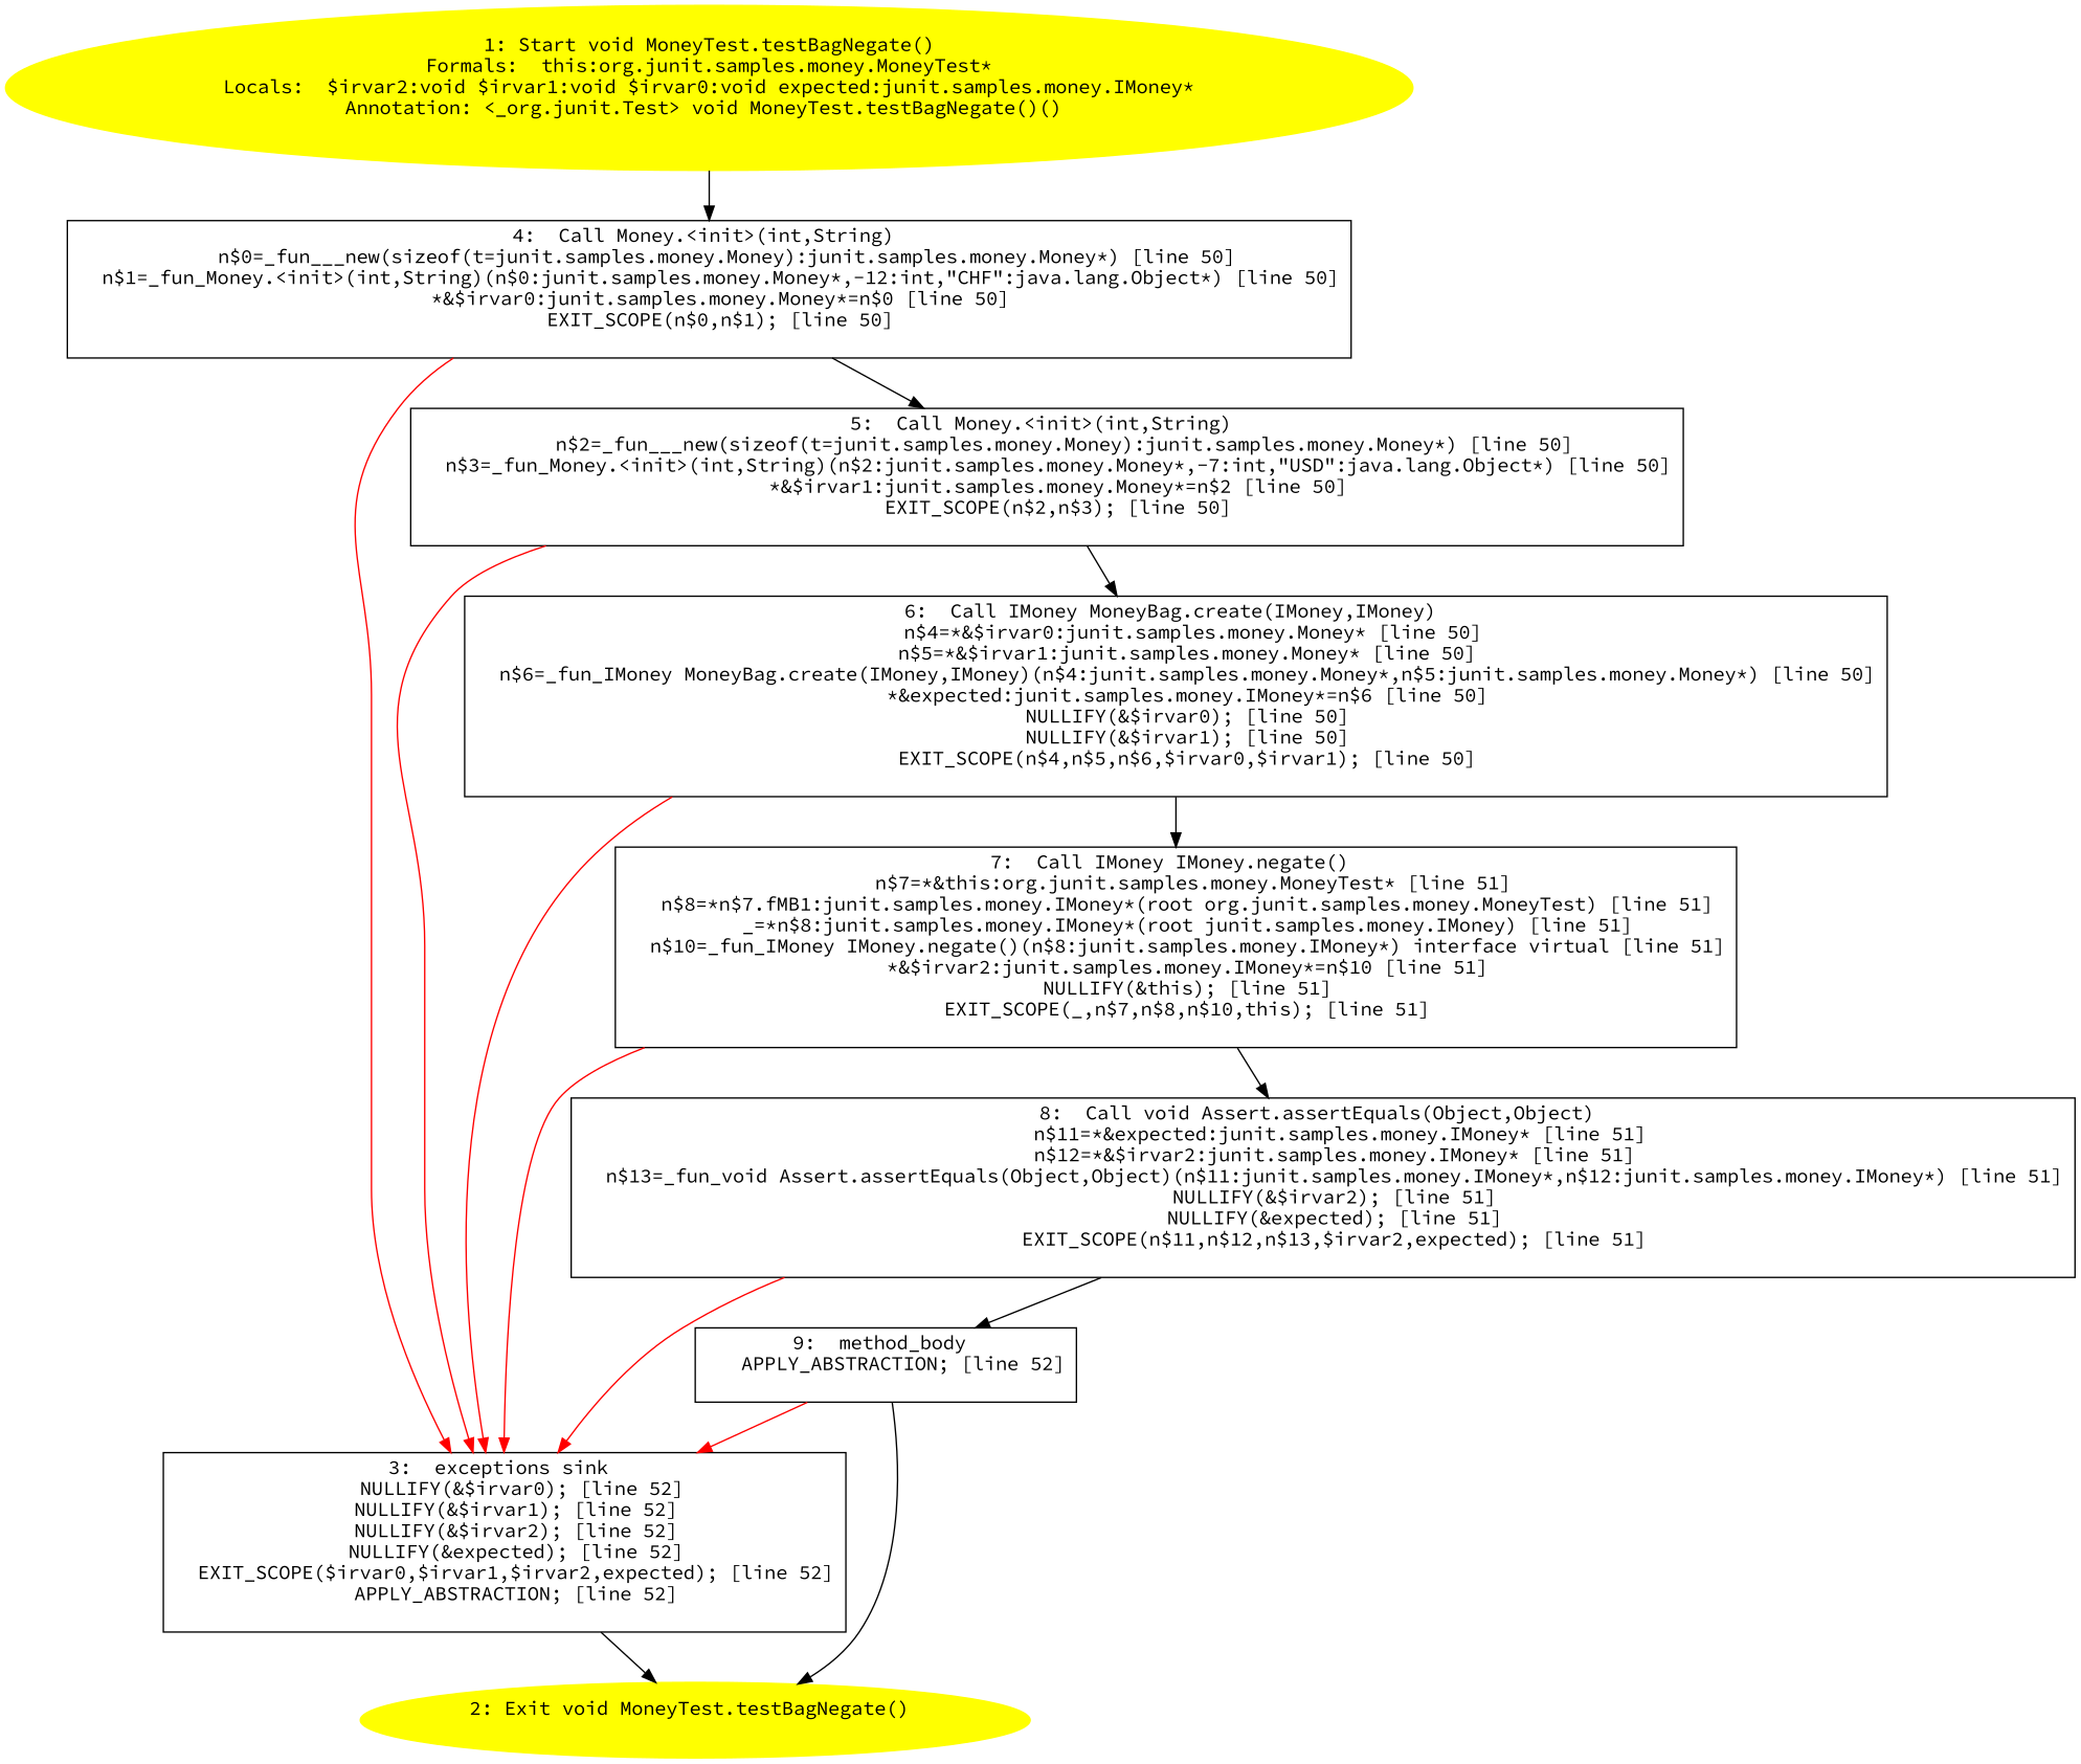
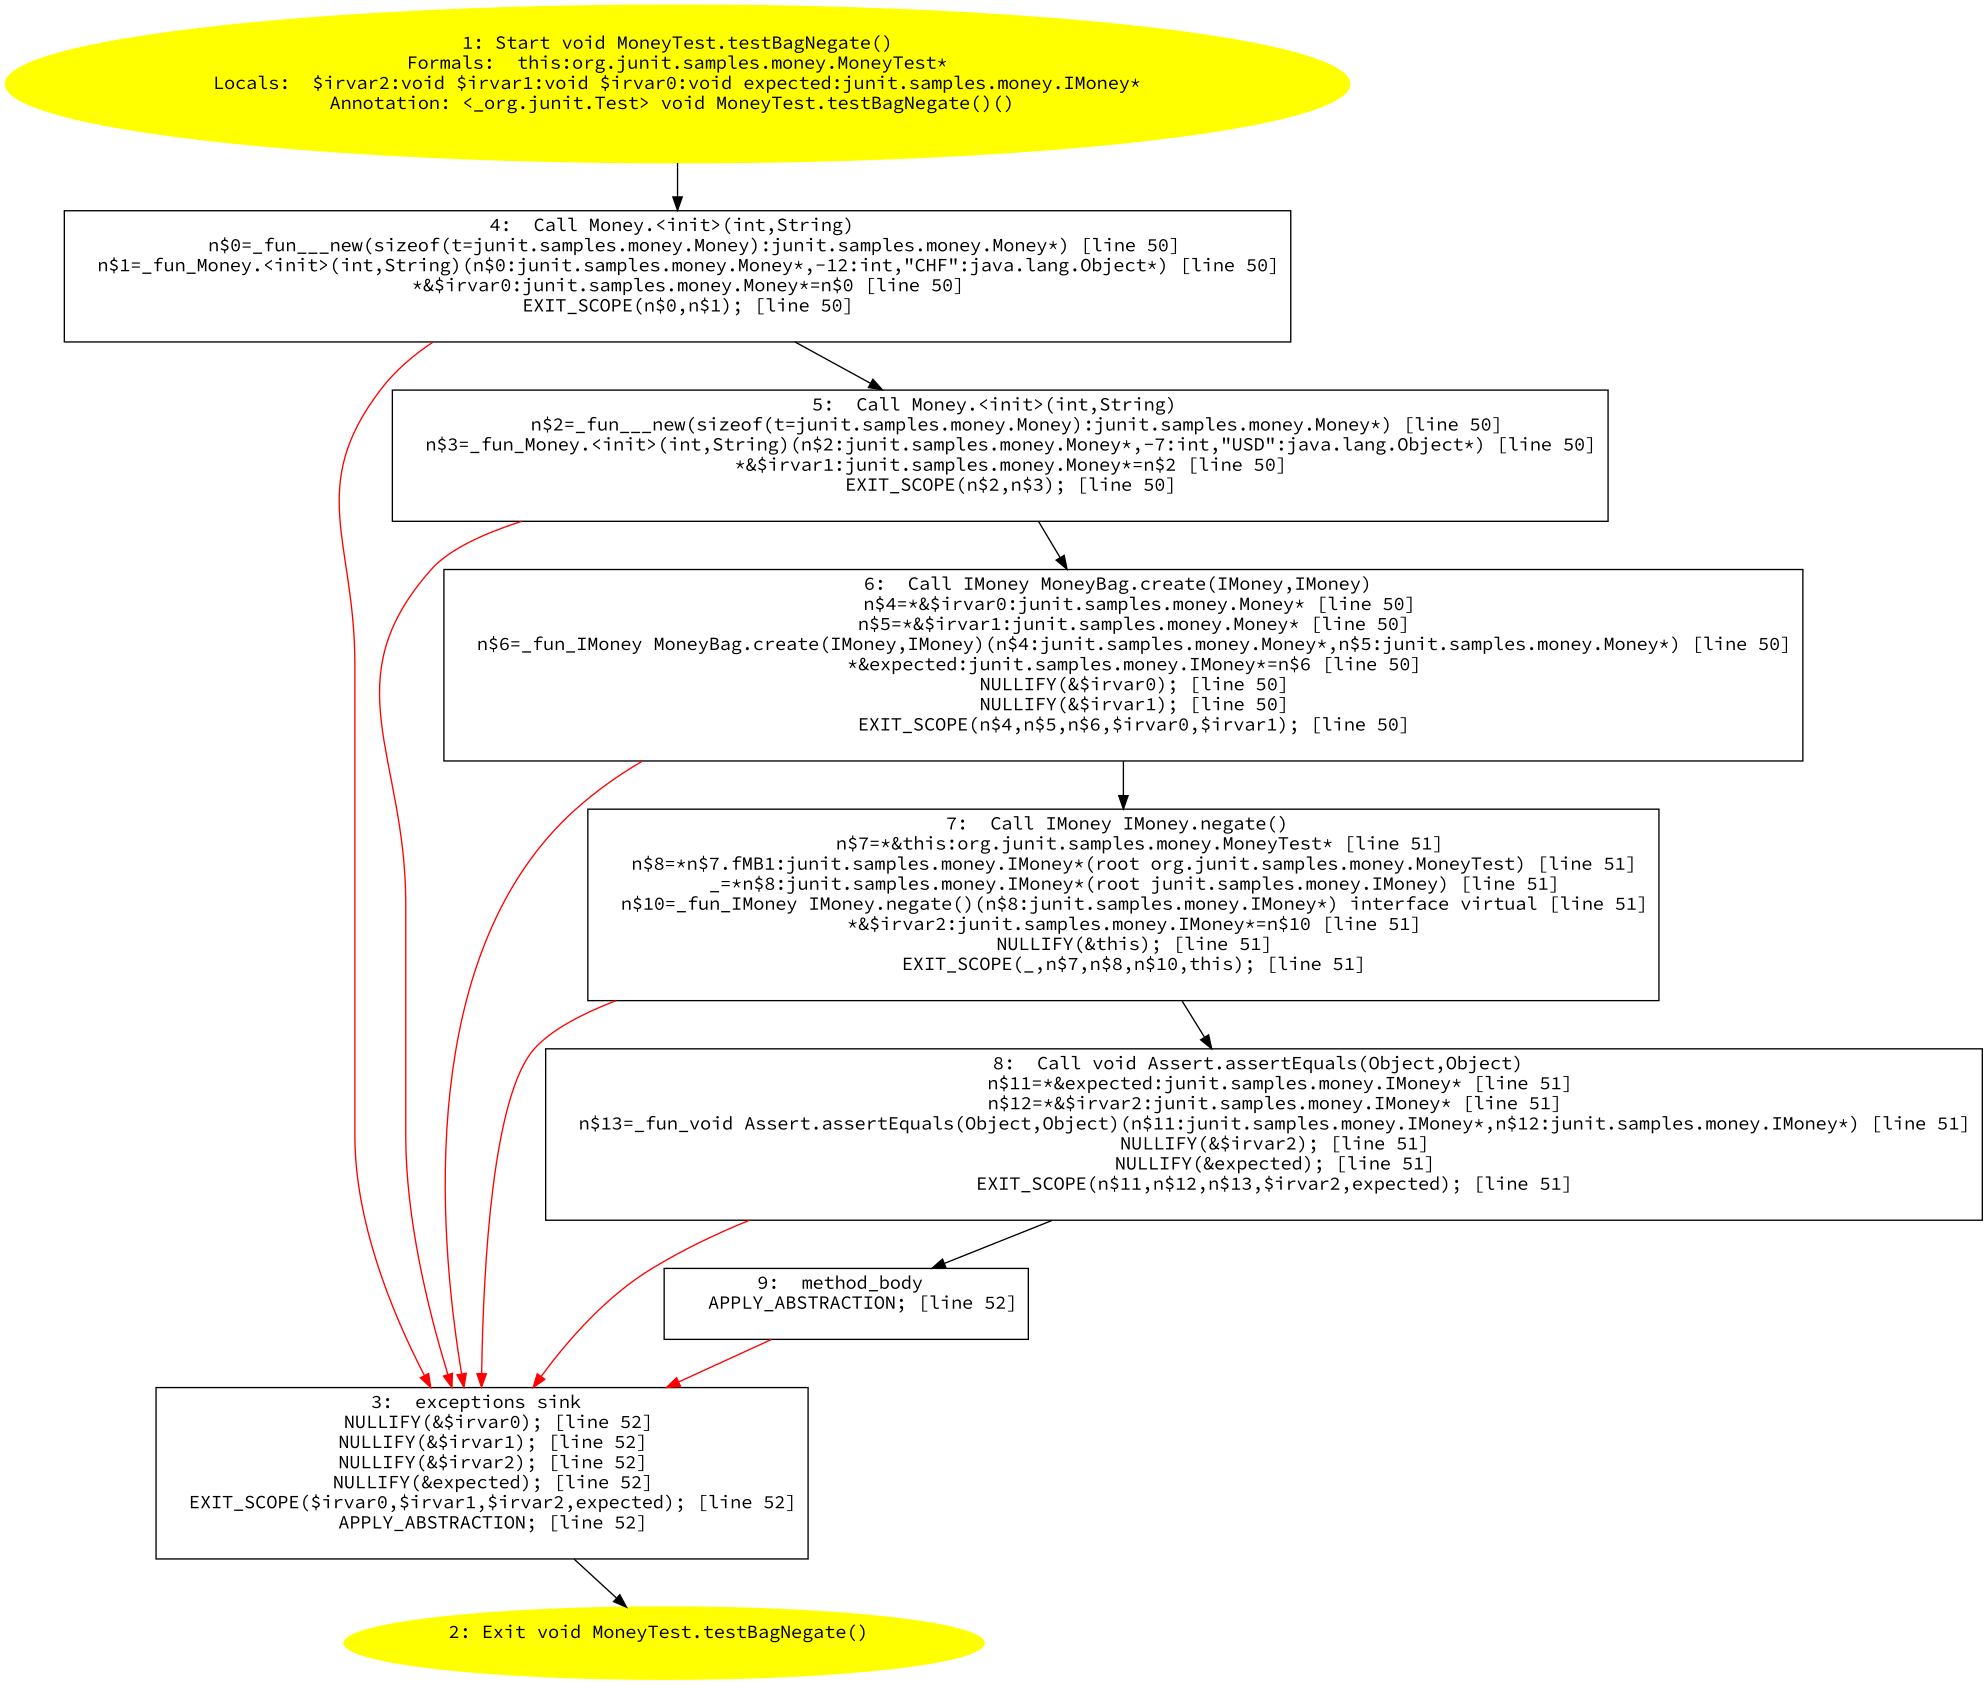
  digraph {
    fontname="Source Code Pro"
    node [fontname="Source Code Pro" shape=box]
    edge [fontname="Source Code Pro"]
    n1 [color=yellow label="1: Start void MoneyTest.testBagNegate()\nFormals:  this:org.junit.samples.money.MoneyTest*\nLocals:  $irvar2:void $irvar1:void $irvar0:void expected:junit.samples.money.IMoney*\nAnnotation: <_org.junit.Test> void MoneyTest.testBagNegate()() \n  " style=filled shape=""]
    n2 [label="4:  Call Money.<init>(int,String) \n   n$0=_fun___new(sizeof(t=junit.samples.money.Money):junit.samples.money.Money*) [line 50]\n  n$1=_fun_Money.<init>(int,String)(n$0:junit.samples.money.Money*,-12:int,\"CHF\":java.lang.Object*) [line 50]\n  *&$irvar0:junit.samples.money.Money*=n$0 [line 50]\n  EXIT_SCOPE(n$0,n$1); [line 50]\n "]
    n3 [label="3:  exceptions sink \n   NULLIFY(&$irvar0); [line 52]\n  NULLIFY(&$irvar1); [line 52]\n  NULLIFY(&$irvar2); [line 52]\n  NULLIFY(&expected); [line 52]\n  EXIT_SCOPE($irvar0,$irvar1,$irvar2,expected); [line 52]\n  APPLY_ABSTRACTION; [line 52]\n "]
    n4 [label="5:  Call Money.<init>(int,String) \n   n$2=_fun___new(sizeof(t=junit.samples.money.Money):junit.samples.money.Money*) [line 50]\n  n$3=_fun_Money.<init>(int,String)(n$2:junit.samples.money.Money*,-7:int,\"USD\":java.lang.Object*) [line 50]\n  *&$irvar1:junit.samples.money.Money*=n$2 [line 50]\n  EXIT_SCOPE(n$2,n$3); [line 50]\n "]
    n5 [color=yellow label="2: Exit void MoneyTest.testBagNegate() \n  " style=filled shape=""]
    n6 [label="6:  Call IMoney MoneyBag.create(IMoney,IMoney) \n   n$4=*&$irvar0:junit.samples.money.Money* [line 50]\n  n$5=*&$irvar1:junit.samples.money.Money* [line 50]\n  n$6=_fun_IMoney MoneyBag.create(IMoney,IMoney)(n$4:junit.samples.money.Money*,n$5:junit.samples.money.Money*) [line 50]\n  *&expected:junit.samples.money.IMoney*=n$6 [line 50]\n  NULLIFY(&$irvar0); [line 50]\n  NULLIFY(&$irvar1); [line 50]\n  EXIT_SCOPE(n$4,n$5,n$6,$irvar0,$irvar1); [line 50]\n "]
    n7 [label="7:  Call IMoney IMoney.negate() \n   n$7=*&this:org.junit.samples.money.MoneyTest* [line 51]\n  n$8=*n$7.fMB1:junit.samples.money.IMoney*(root org.junit.samples.money.MoneyTest) [line 51]\n  _=*n$8:junit.samples.money.IMoney*(root junit.samples.money.IMoney) [line 51]\n  n$10=_fun_IMoney IMoney.negate()(n$8:junit.samples.money.IMoney*) interface virtual [line 51]\n  *&$irvar2:junit.samples.money.IMoney*=n$10 [line 51]\n  NULLIFY(&this); [line 51]\n  EXIT_SCOPE(_,n$7,n$8,n$10,this); [line 51]\n "]
    n8 [label="8:  Call void Assert.assertEquals(Object,Object) \n   n$11=*&expected:junit.samples.money.IMoney* [line 51]\n  n$12=*&$irvar2:junit.samples.money.IMoney* [line 51]\n  n$13=_fun_void Assert.assertEquals(Object,Object)(n$11:junit.samples.money.IMoney*,n$12:junit.samples.money.IMoney*) [line 51]\n  NULLIFY(&$irvar2); [line 51]\n  NULLIFY(&expected); [line 51]\n  EXIT_SCOPE(n$11,n$12,n$13,$irvar2,expected); [line 51]\n "]
    n9 [label="9:  method_body \n   APPLY_ABSTRACTION; [line 52]\n "]
    n1 -> n2
    n2 -> n3 [color=red]
    n2 -> n4
    n3 -> n5
    n4 -> n3 [color=red]
    n4 -> n6
    n6 -> n3 [color=red]
    n6 -> n7
    n7 -> n3 [color=red]
    n7 -> n8
    n8 -> n3 [color=red]
    n8 -> n9
    n9 -> n3 [color=red]
-   n9 -> n5
  }
